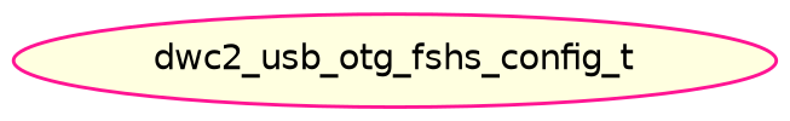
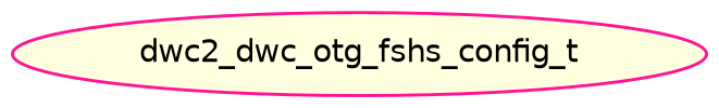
  digraph {
    rankdir=LR
-   n1 [color=deeppink fillcolor=lightyellow fontname=Helvetica fontsize=10 height=0.2 label=dwc2_usb_otg_fshs_config_t shape=ellipse style=filled width=0.4]
+   n1 [color=deeppink fillcolor=lightyellow fontname=Helvetica fontsize=10 height=0.2 label=dwc2_dwc_otg_fshs_config_t shape=ellipse style=filled width=0.4]
  }
